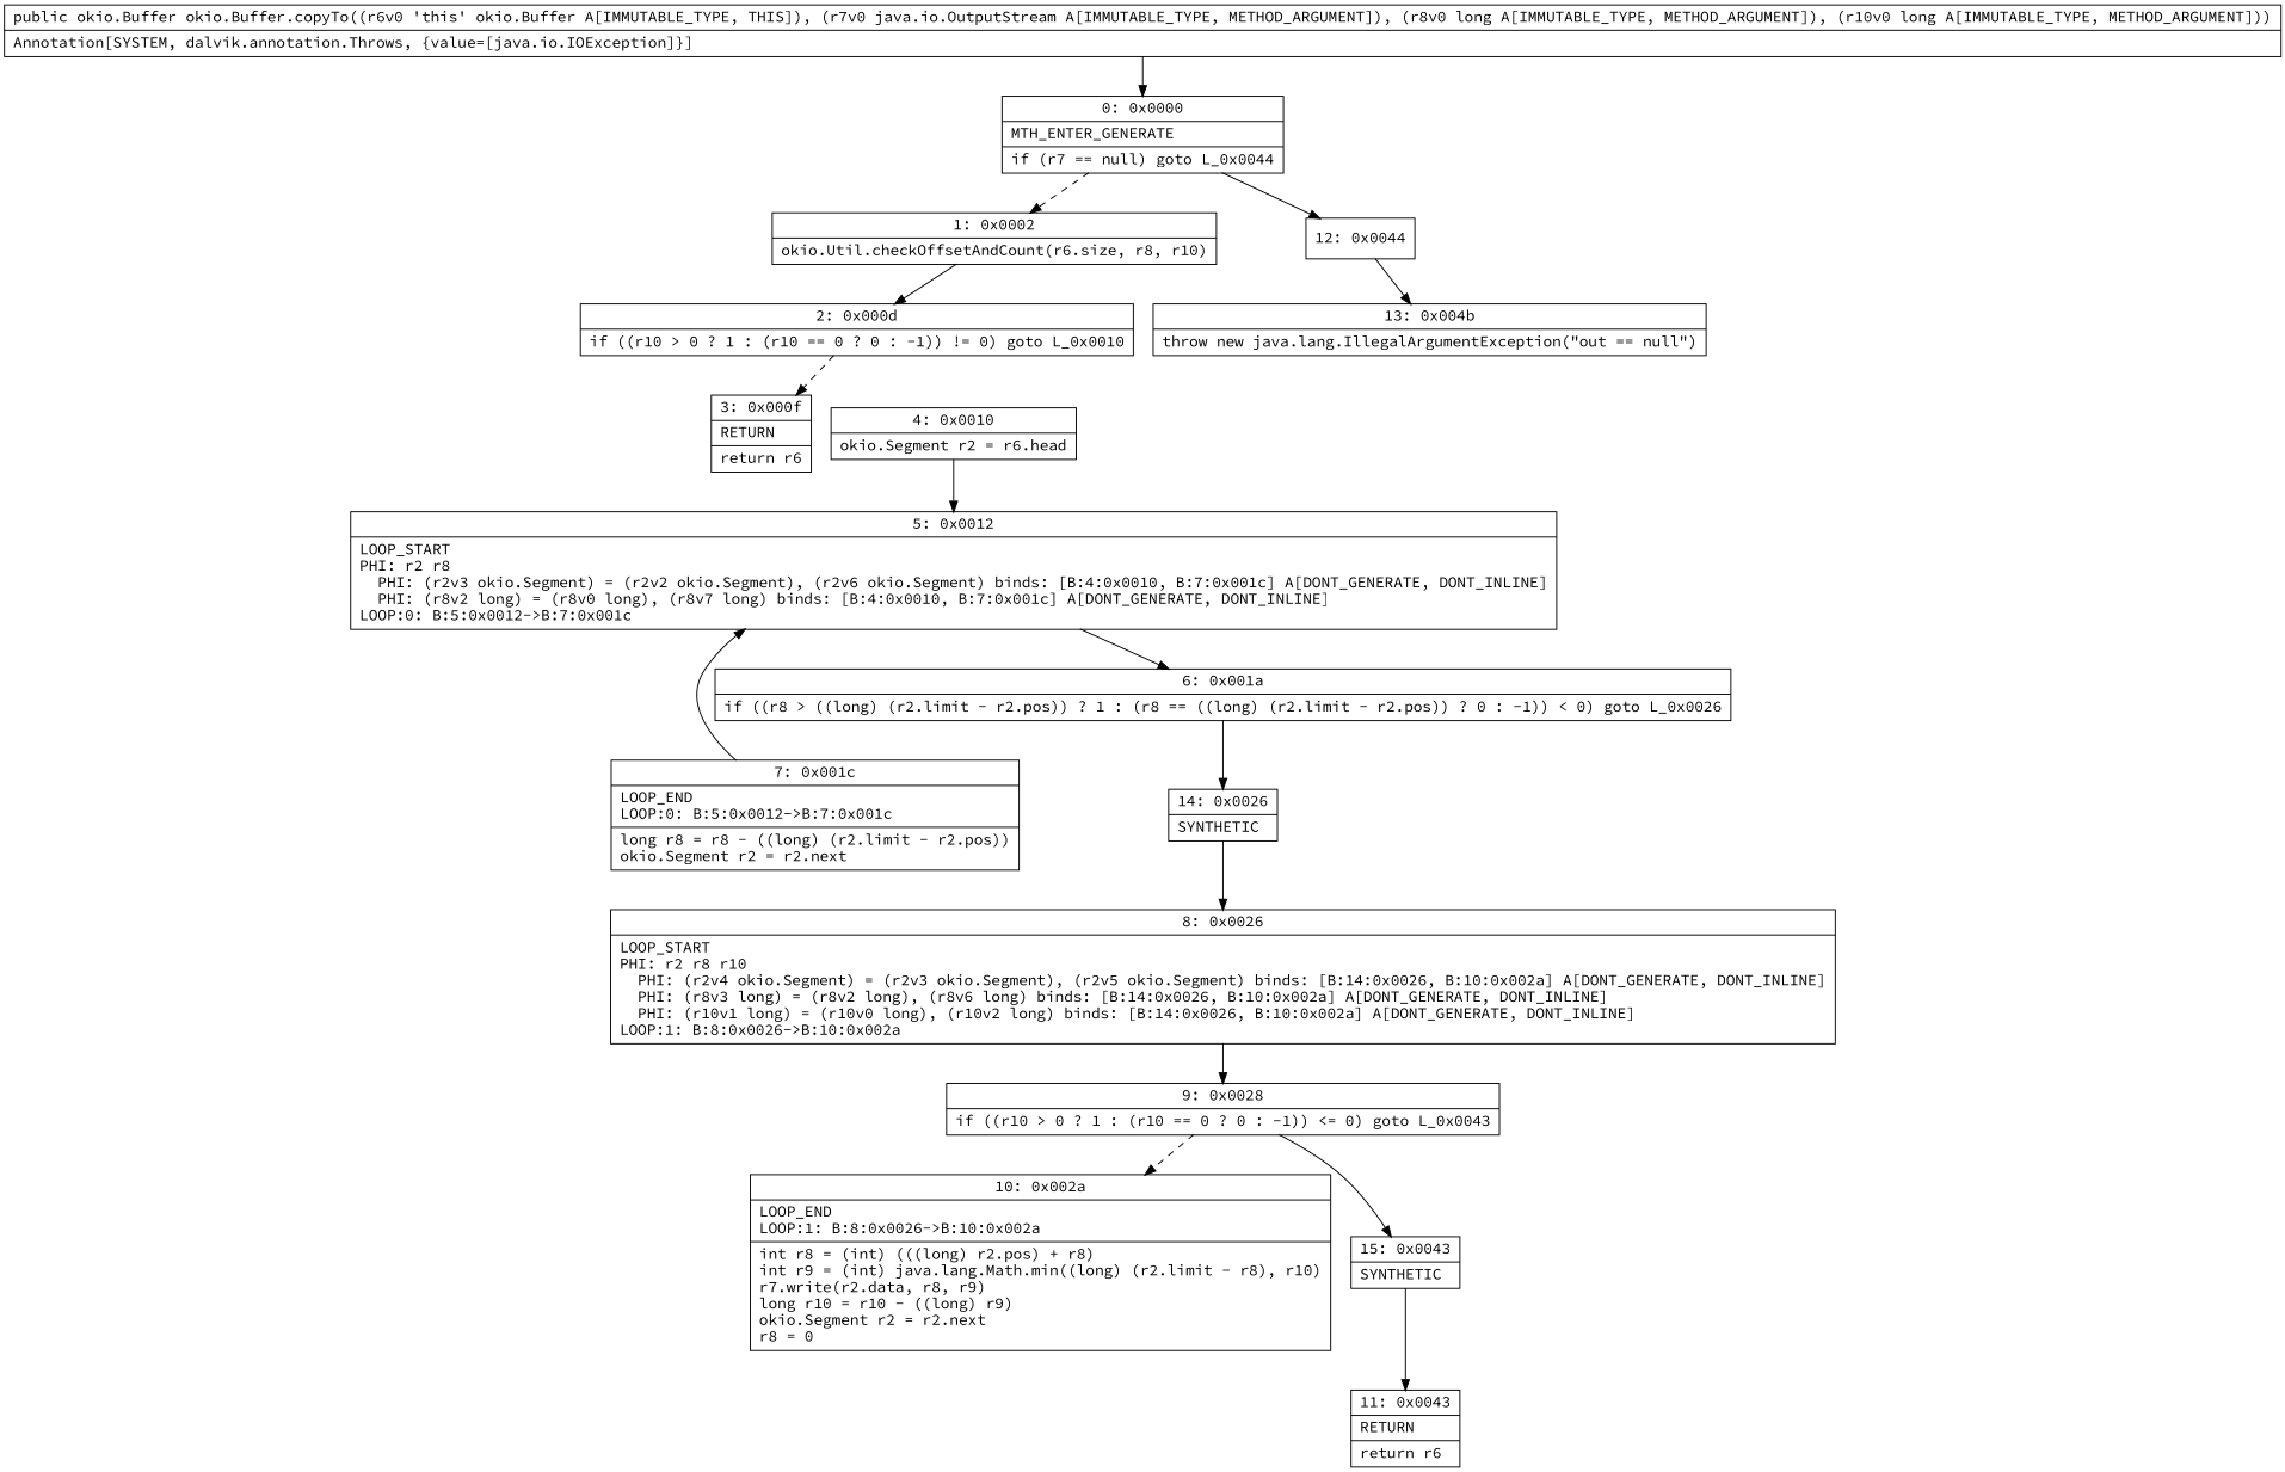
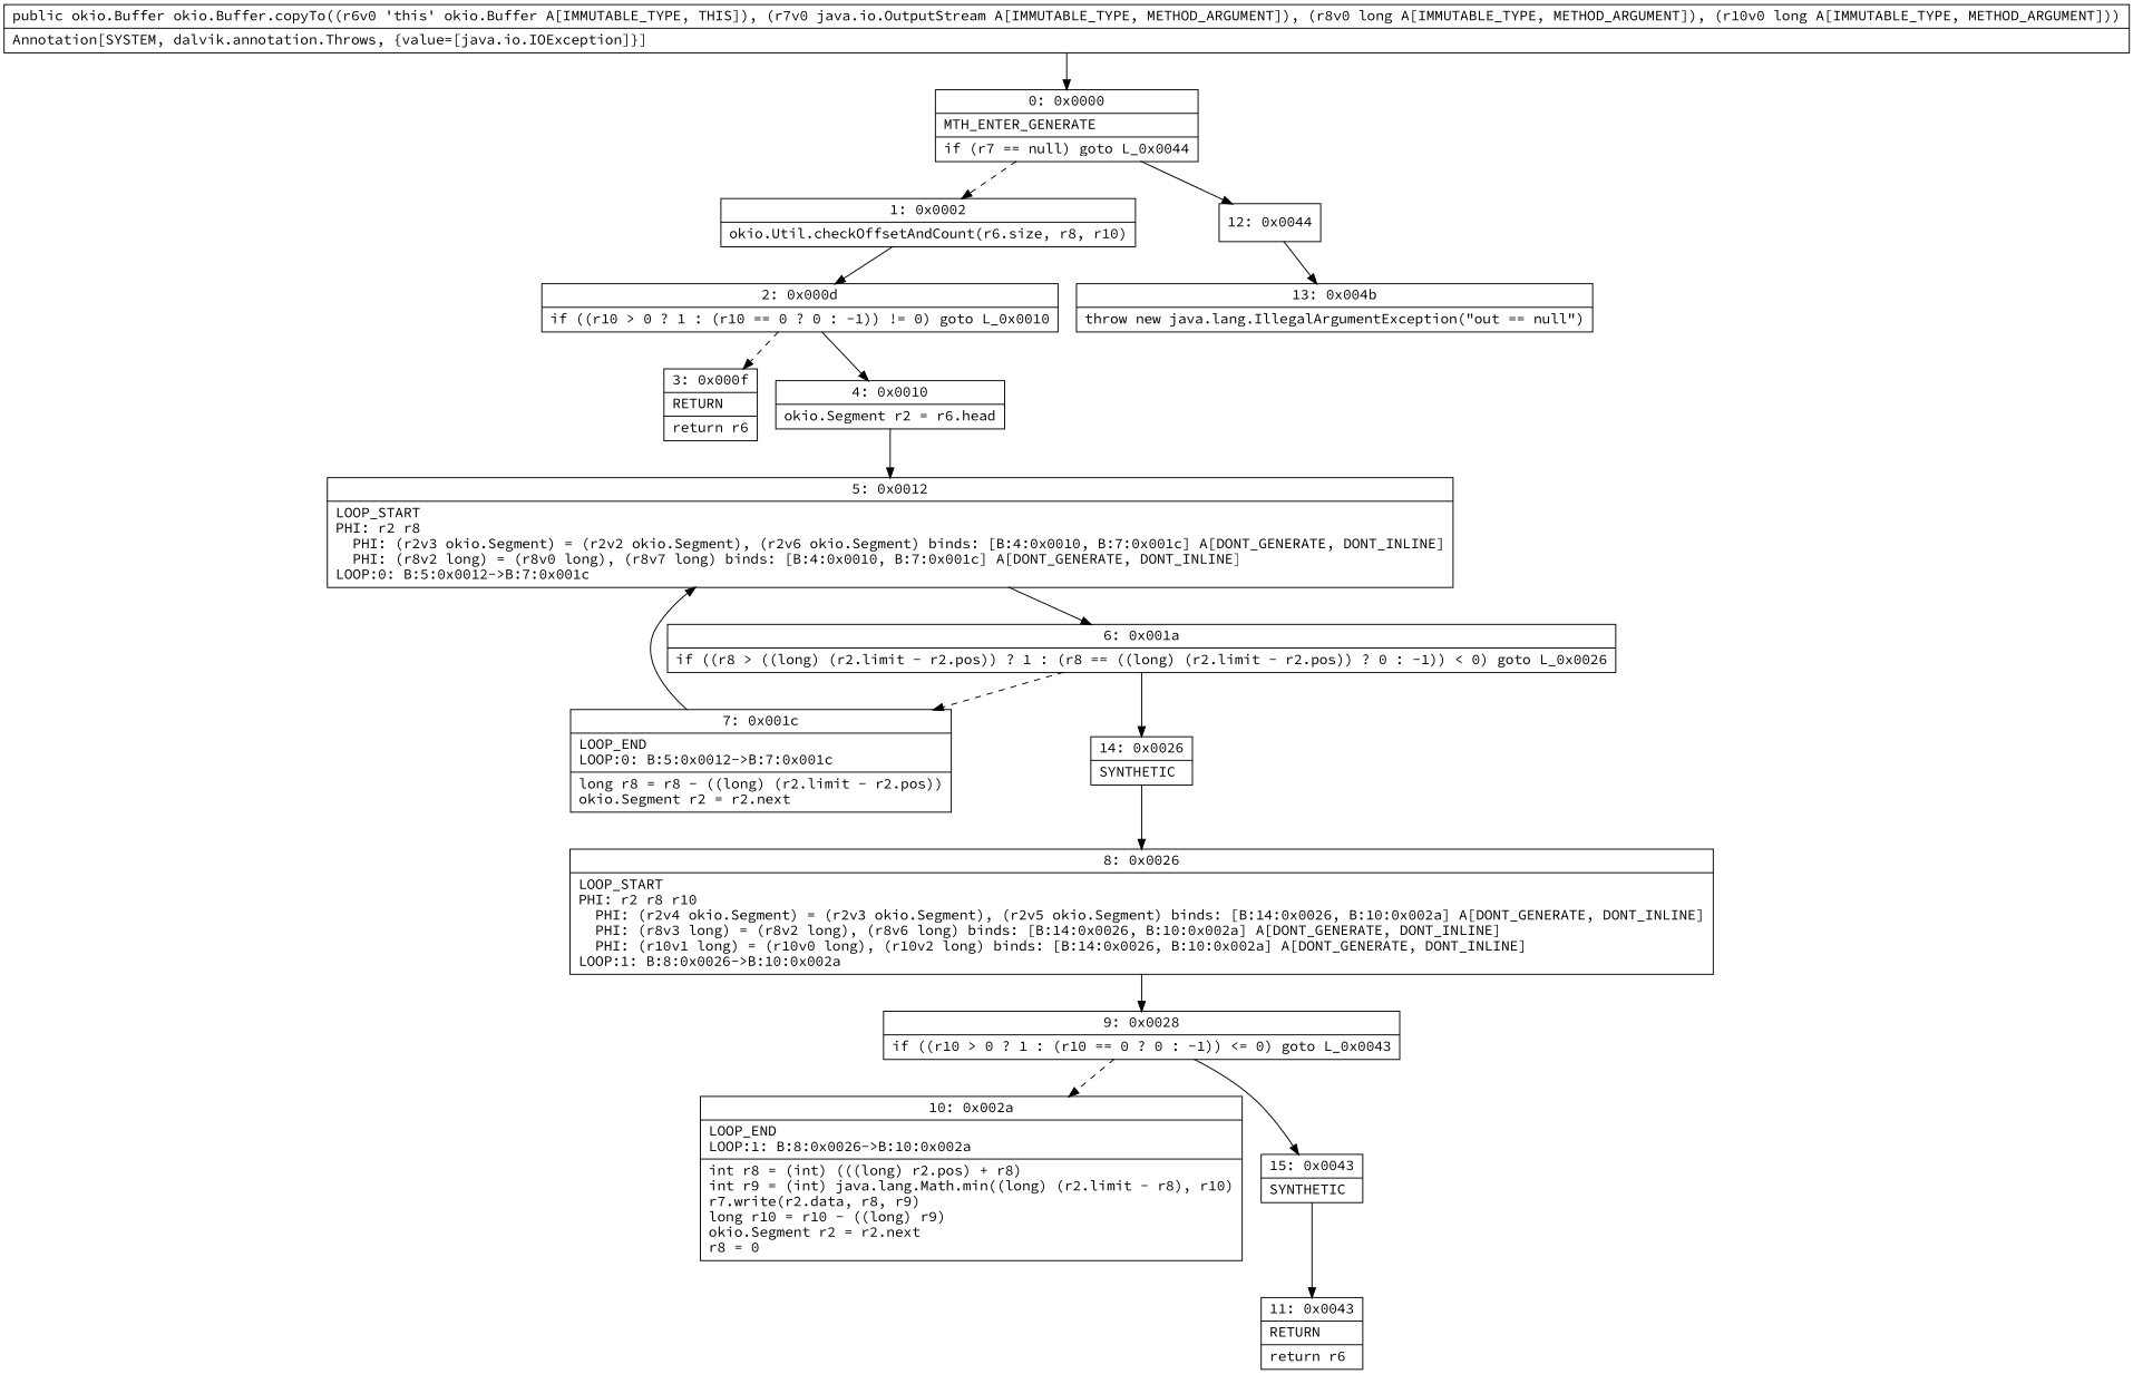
  digraph {
    fontname="Source Code Pro"
    node [fontname="Source Code Pro" shape=record]
    edge [fontname="Source Code Pro"]
    n1 [label="{0\:\ 0x0000|MTH_ENTER_GENERATE\l|if (r7 == null) goto L_0x0044\l}"]
    n2 [label="{1\:\ 0x0002|okio.Util.checkOffsetAndCount(r6.size, r8, r10)\l}"]
    n3 [label="{12\:\ 0x0044}"]
    n4 [label="{2\:\ 0x000d|if ((r10 \> 0 ? 1 : (r10 == 0 ? 0 : \-1)) != 0) goto L_0x0010\l}"]
    n5 [label="{13\:\ 0x004b|throw new java.lang.IllegalArgumentException(\"out == null\")\l}"]
    n6 [label="{3\:\ 0x000f|RETURN\l|return r6\l}"]
    n7 [label="{4\:\ 0x0010|okio.Segment r2 = r6.head\l}"]
    n8 [label="{5\:\ 0x0012|LOOP_START\lPHI: r2 r8 \l  PHI: (r2v3 okio.Segment) = (r2v2 okio.Segment), (r2v6 okio.Segment) binds: [B:4:0x0010, B:7:0x001c] A[DONT_GENERATE, DONT_INLINE]\l  PHI: (r8v2 long) = (r8v0 long), (r8v7 long) binds: [B:4:0x0010, B:7:0x001c] A[DONT_GENERATE, DONT_INLINE]\lLOOP:0: B:5:0x0012\-\>B:7:0x001c\l}"]
    n9 [label="{6\:\ 0x001a|if ((r8 \> ((long) (r2.limit \- r2.pos)) ? 1 : (r8 == ((long) (r2.limit \- r2.pos)) ? 0 : \-1)) \< 0) goto L_0x0026\l}"]
    n10 [label="{7\:\ 0x001c|LOOP_END\lLOOP:0: B:5:0x0012\-\>B:7:0x001c\l|long r8 = r8 \- ((long) (r2.limit \- r2.pos))\lokio.Segment r2 = r2.next\l}"]
    n11 [label="{14\:\ 0x0026|SYNTHETIC\l}"]
    n12 [label="{8\:\ 0x0026|LOOP_START\lPHI: r2 r8 r10 \l  PHI: (r2v4 okio.Segment) = (r2v3 okio.Segment), (r2v5 okio.Segment) binds: [B:14:0x0026, B:10:0x002a] A[DONT_GENERATE, DONT_INLINE]\l  PHI: (r8v3 long) = (r8v2 long), (r8v6 long) binds: [B:14:0x0026, B:10:0x002a] A[DONT_GENERATE, DONT_INLINE]\l  PHI: (r10v1 long) = (r10v0 long), (r10v2 long) binds: [B:14:0x0026, B:10:0x002a] A[DONT_GENERATE, DONT_INLINE]\lLOOP:1: B:8:0x0026\-\>B:10:0x002a\l}"]
    n13 [label="{9\:\ 0x0028|if ((r10 \> 0 ? 1 : (r10 == 0 ? 0 : \-1)) \<= 0) goto L_0x0043\l}"]
    n14 [label="{10\:\ 0x002a|LOOP_END\lLOOP:1: B:8:0x0026\-\>B:10:0x002a\l|int r8 = (int) (((long) r2.pos) + r8)\lint r9 = (int) java.lang.Math.min((long) (r2.limit \- r8), r10)\lr7.write(r2.data, r8, r9)\llong r10 = r10 \- ((long) r9)\lokio.Segment r2 = r2.next\lr8 = 0\l}"]
    n15 [label="{15\:\ 0x0043|SYNTHETIC\l}"]
    n16 [label="{11\:\ 0x0043|RETURN\l|return r6\l}"]
    n17 [label="{public okio.Buffer okio.Buffer.copyTo((r6v0 'this' okio.Buffer A[IMMUTABLE_TYPE, THIS]), (r7v0 java.io.OutputStream A[IMMUTABLE_TYPE, METHOD_ARGUMENT]), (r8v0 long A[IMMUTABLE_TYPE, METHOD_ARGUMENT]), (r10v0 long A[IMMUTABLE_TYPE, METHOD_ARGUMENT]))  | Annotation[SYSTEM, dalvik.annotation.Throws, \{value=[java.io.IOException]\}]\l}"]
    n1 -> n2 [style=dashed]
    n1 -> n3
    n2 -> n4
    n3 -> n5
    n4 -> n6 [style=dashed]
+   n4 -> n7
    n7 -> n8
    n8 -> n9
+   n9 -> n10 [style=dashed]
    n9 -> n11
    n10 -> n8
    n11 -> n12
    n12 -> n13
    n13 -> n14 [style=dashed]
    n13 -> n15
    n15 -> n16
    n17 -> n1
  }
